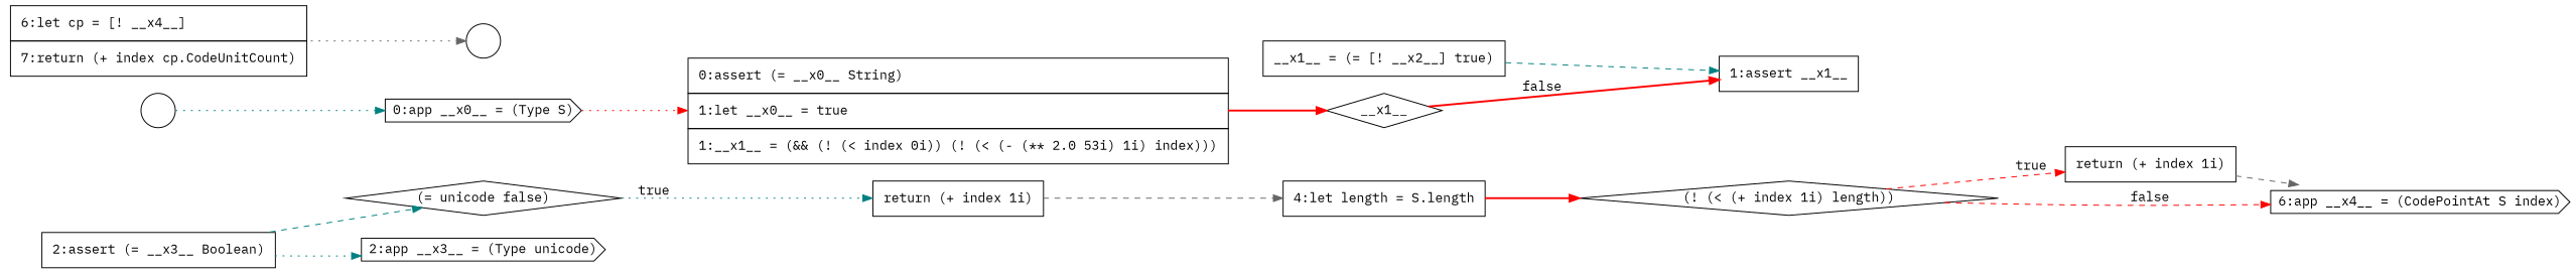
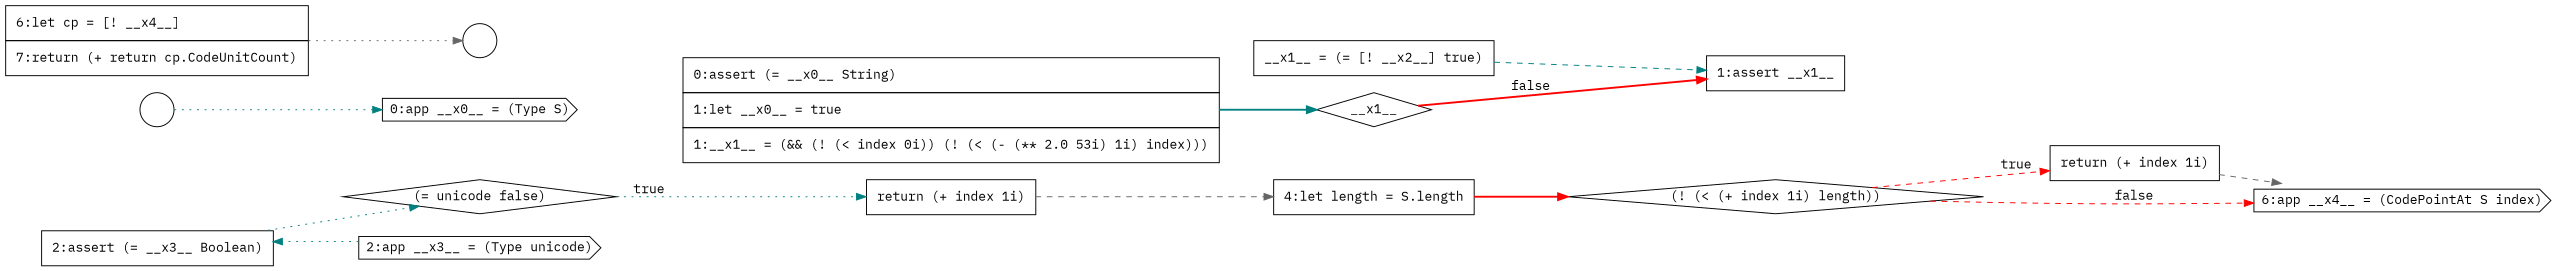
  digraph {
    fontname="IBM Plex Mono"
    rankdir=LR
    node [color=black fillcolor=white fontname="IBM Plex Mono" shape=none style=filled]
    edge [color=teal fontname="IBM Plex Mono" style=dotted]
    n1 [label=<<font color="black">(! (&lt; (+ index 1i) length))</font>> shape=diamond]
    n2 [label=<<font color="black">     <table border="0" cellborder="1" cellspacing="0" cellpadding="10">       <tr><td align="left">return (+ index 1i)</td></tr>     </table>   </font>> margin=0]
    n3 [label=<<font color="black">6:app __x4__ = (CodePointAt S index)</font>> shape=cds]
    n4 [label=<<font color="black">0:app __x0__ = (Type S)</font>> shape=cds]
    n5 [label=<<font color="black">     <table border="0" cellborder="1" cellspacing="0" cellpadding="10">       <tr><td align="left">0:assert (= __x0__ String)</td></tr>       <tr><td align="left">1:let __x0__ = true</td></tr>       <tr><td align="left">1:__x1__ = (&amp;&amp; (! (&lt; index 0i)) (! (&lt; (- (** 2.0 53i) 1i) index)))</td></tr>     </table>   </font>> margin=0]
    n6 [label=<<font color="black">__x1__</font>> shape=diamond]
    n7 [label=<<font color="black">     <table border="0" cellborder="1" cellspacing="0" cellpadding="10">       <tr><td align="left">__x1__ = (= [! __x2__] true)</td></tr>     </table>   </font>> margin=0]
    n8 [label=<<font color="black">     <table border="0" cellborder="1" cellspacing="0" cellpadding="10">       <tr><td align="left">1:assert __x1__</td></tr>     </table>   </font>> margin=0]
    n9 [label=<<font color="black">     <table border="0" cellborder="1" cellspacing="0" cellpadding="10">       <tr><td align="left">2:assert (= __x3__ Boolean)</td></tr>     </table>   </font>> margin=0]
    n10 [label=<<font color="black">(= unicode false)</font>> shape=diamond]
    n11 [label=<<font color="black">     <table border="0" cellborder="1" cellspacing="0" cellpadding="10">       <tr><td align="left">return (+ index 1i)</td></tr>     </table>   </font>> margin=0]
    n12 [label=" " shape=circle]
    n13 [label=" " shape=circle]
    n14 [label=<<font color="black">     <table border="0" cellborder="1" cellspacing="0" cellpadding="10">       <tr><td align="left">4:let length = S.length</td></tr>     </table>   </font>> margin=0]
    n15 [label=<<font color="black">2:app __x3__ = (Type unicode)</font>> shape=cds]
-   n16 [label=<<font color="black">     <table border="0" cellborder="1" cellspacing="0" cellpadding="10">       <tr><td align="left">6:let cp = [! __x4__]</td></tr>       <tr><td align="left">7:return (+ index cp.CodeUnitCount)</td></tr>     </table>   </font>> margin=0]
+   n16 [label=<<font color="black">     <table border="0" cellborder="1" cellspacing="0" cellpadding="10">       <tr><td align="left">6:let cp = [! __x4__]</td></tr>       <tr><td align="left">7:return (+ return cp.CodeUnitCount)</td></tr>     </table>   </font>> margin=0]
    n1 -> n2 [color=red label=<<font color="black">true</font>> style=dashed]
    n1 -> n3 [color=red label=<<font color="black">false</font>> style=dashed]
    n2 -> n3 [color=gray40 style=dashed]
-   n4 -> n5 [color=red]
-   n5 -> n6 [color=red style=bold]
+   n5 -> n6 [style=bold]
    n6 -> n8 [color=red label=<<font color="black">false</font>> style=bold]
    n7 -> n8 [style=dashed]
-   n9 -> n10 [style=dashed]
+   n9 -> n10
    n10 -> n11 [label=<<font color="black">true</font>>]
    n11 -> n14 [color=gray40 style=dashed]
    n13 -> n4
    n14 -> n1 [color=red style=bold]
-   n9 -> n15
+   n15 -> n9
    n16 -> n12 [color=gray40]
  }
